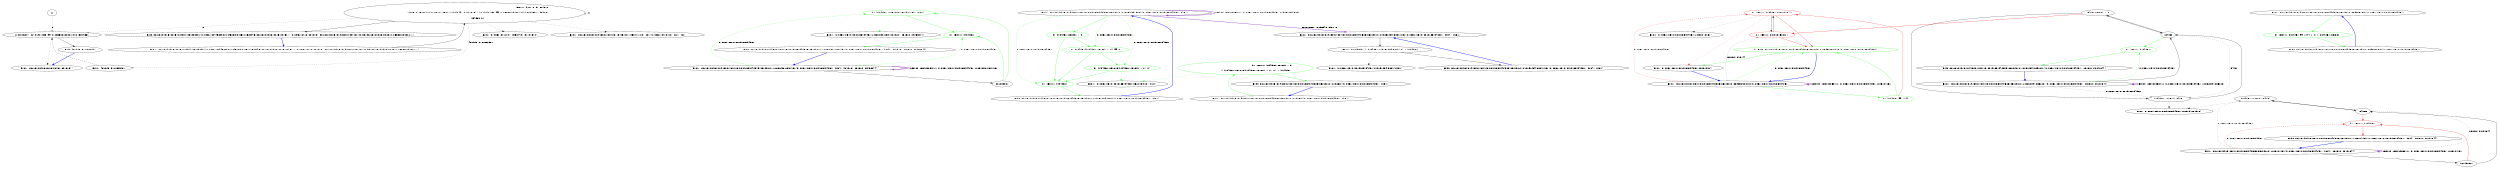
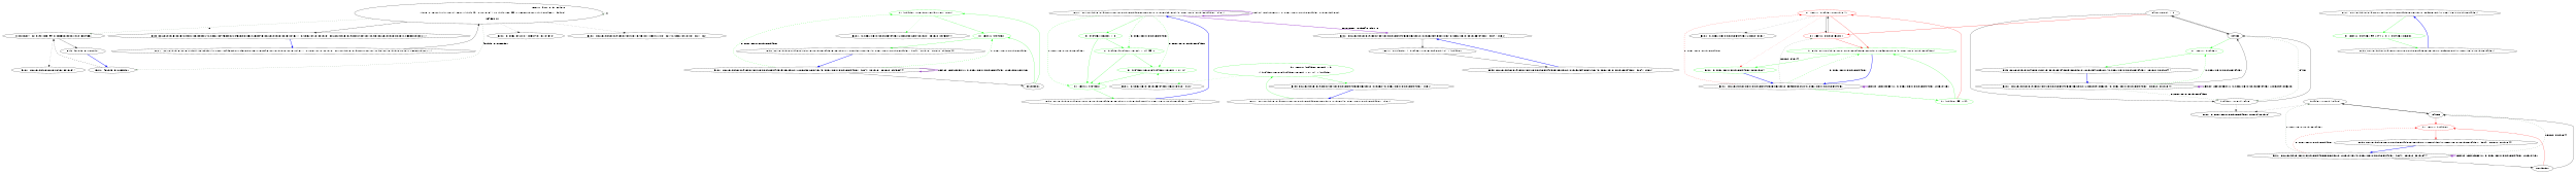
  digraph {
    fontname="DejaVu Sans Mono"
    node [fontname="DejaVu Sans Mono" cluster="CommandLine.Infrastructure.StringBuilderExtensions.TrimEndIfMatch(System.Text.StringBuilder, char)" span="0-0" file="StringBuilderExtensions.cs"]
    edge [color=green fontname="DejaVu Sans Mono" style=solid]
-   n1 [label=t cluster="" span="" file=""]
    n2 [cluster="lambda expression" label="t.IsName() && info.Tag == TypeDescriptorKind.Boolean" span="16-16" file=""]
    n3 [cluster="lambda expression" label="Exit lambda expression" span="16-16" file=""]
    n4 [cluster="CommandLine.Core.Token.IsName()" label="Entry CommandLine.Core.Token.IsName()" span="68-68" file=""]
    n5 [cluster="CommandLine.Core.Switch.Partition(System.Collections.Generic.IEnumerable<CommandLine.Core.Token>, System.Func<string, CommandLine.Infrastructure.Maybe<CommandLine.Core.TypeDescriptor>>)" label="Entry CommandLine.Core.Switch.Partition(System.Collections.Generic.IEnumerable<CommandLine.Core.Token>, System.Func<string, CommandLine.Infrastructure.Maybe<CommandLine.Core.TypeDescriptor>>)" span="11-11" file=""]
    n6 [cluster="CommandLine.Core.Switch.Partition(System.Collections.Generic.IEnumerable<CommandLine.Core.Token>, System.Func<string, CommandLine.Infrastructure.Maybe<CommandLine.Core.TypeDescriptor>>)" label="return from t in tokens\r\n                   where typeLookup(t.Text).Return(info => t.IsName() && info.Tag == TypeDescriptorKind.Boolean, false)\r\n                   select t;" span="15-17" file=""]
    n7 [cluster="CommandLine.Core.Switch.Partition(System.Collections.Generic.IEnumerable<CommandLine.Core.Token>, System.Func<string, CommandLine.Infrastructure.Maybe<CommandLine.Core.TypeDescriptor>>)" label="Exit CommandLine.Core.Switch.Partition(System.Collections.Generic.IEnumerable<CommandLine.Core.Token>, System.Func<string, CommandLine.Infrastructure.Maybe<CommandLine.Core.TypeDescriptor>>)" span="11-11" file=""]
    n8 [cluster="System.Func<T, TResult>.Invoke(T)" label="Entry System.Func<T, TResult>.Invoke(T)" file=""]
    n9 [cluster="CommandLine.Infrastructure.Maybe<T1>.Return<T1, T2>(System.Func<T1, T2>, T2)" label="Entry CommandLine.Infrastructure.Maybe<T1>.Return<T1, T2>(System.Func<T1, T2>, T2)" span="100-100" file=""]
    n10 [cluster="lambda expression" label="Entry lambda expression" span="16-16" file=""]
    n11 [cluster="System.Text.StringBuilder.AppendFormat(string, params object[])" label="Entry System.Text.StringBuilder.AppendFormat(string, params object[])"]
    n12 [label="Entry CommandLine.Infrastructure.StringBuilderExtensions.TrimEndIfMatch(System.Text.StringBuilder, char)" span="87-87"]
    n13 [color=green community=0 label="0: builder.Length > 0" span="89-89"]
    n14 [color=green community=0 label="1: builder[builder.Length - 1] == c" span="90-90"]
    n15 [color=green community=0 label="0: return builder;" span="92-92"]
    n16 [color=green community=0 label="0: builder.Remove(builder.Length - 1, 1)" span="91-91"]
    n17 [cluster="CommandLine.Infrastructure.StringBuilderExtensions.TrimEndIfMatchWhen(System.Text.StringBuilder, bool, char)" label="Entry CommandLine.Infrastructure.StringBuilderExtensions.TrimEndIfMatchWhen(System.Text.StringBuilder, bool, char)" span="95-95"]
    n18 [label="Exit CommandLine.Infrastructure.StringBuilderExtensions.TrimEndIfMatch(System.Text.StringBuilder, char)" span="87-87"]
    n19 [cluster="System.Text.StringBuilder.Remove(int, int)" label="Entry System.Text.StringBuilder.Remove(int, int)"]
    n20 [cluster="CommandLine.Infrastructure.StringBuilderExtensions.TrimEndIfMatchWhen(System.Text.StringBuilder, bool, char)" label="return condition ? builder.TrimEndIfMatch(c) : builder;" span="97-97"]
    n21 [cluster="CommandLine.Infrastructure.StringBuilderExtensions.AppendFormatWhen(System.Text.StringBuilder, bool, string, params object[])" label="Entry CommandLine.Infrastructure.StringBuilderExtensions.AppendFormatWhen(System.Text.StringBuilder, bool, string, params object[])" span="33-33"]
    n22 [cluster="CommandLine.Infrastructure.StringBuilderExtensions.AppendFormatWhen(System.Text.StringBuilder, bool, string, params object[])" color=green community=0 label="0: builder.AppendFormat(format, args)" span="37-37"]
    n23 [cluster="CommandLine.Infrastructure.StringBuilderExtensions.AppendFormatWhen(System.Text.StringBuilder, bool, string, params object[])" label=condition span="35-35"]
    n24 [cluster="CommandLine.Infrastructure.StringBuilderExtensions.AppendFormatWhen(System.Text.StringBuilder, bool, string, params object[])" color=green community=0 label="1: return builder;" span="39-39"]
    n25 [cluster="CommandLine.Infrastructure.StringBuilderExtensions.AppendFormatWhen(System.Text.StringBuilder, bool, string, params object[])" label="Exit CommandLine.Infrastructure.StringBuilderExtensions.AppendFormatWhen(System.Text.StringBuilder, bool, string, params object[])" span="33-33"]
    n26 [cluster="System.Text.StringBuilder.Append(char)" label="Entry System.Text.StringBuilder.Append(char)"]
    n27 [cluster="CommandLine.Text.StringBuilderExtensions.SafeToString(System.Text.StringBuilder)" label="Entry CommandLine.Text.StringBuilderExtensions.SafeToString(System.Text.StringBuilder)" span="21-21"]
    n28 [cluster="CommandLine.Text.StringBuilderExtensions.SafeToString(System.Text.StringBuilder)" color=green community=1 label="0: builder == null" span="23-23"]
    n29 [cluster="CommandLine.Text.StringBuilderExtensions.SafeToString(System.Text.StringBuilder)" color=red community=0 label="1: return string.Empty;" span="25-25"]
    n30 [cluster="CommandLine.Text.StringBuilderExtensions.SafeToString(System.Text.StringBuilder)" color=green community=0 label="0: Exit CommandLine.Text.StringBuilderExtensions.SafeToString(System.Text.StringBuilder)" span="21-21"]
    n31 [cluster="CommandLine.Text.StringBuilderExtensions.SafeToString(System.Text.StringBuilder)" color=red community=0 label="1: return builder.ToString();" span="27-27"]
-   n32 [cluster="System.Text.StringBuilder.ToString()" label="Entry System.Text.StringBuilder.ToString()"]
+   n32 [cluster="System.Text.StringBuilder.ToString()" label="Entry System.Text.StringBuilder.ToString()" color=green]
    n33 [cluster="CommandLine.Infrastructure.StringBuilderExtensions.AppendIfNotEmpty(System.Text.StringBuilder, params string[])" label="Entry CommandLine.Infrastructure.StringBuilderExtensions.AppendIfNotEmpty(System.Text.StringBuilder, params string[])" span="59-59"]
    n34 [cluster="CommandLine.Infrastructure.StringBuilderExtensions.AppendIfNotEmpty(System.Text.StringBuilder, params string[])" color=green community=0 label="1: return builder;" span="68-68"]
    n35 [cluster="CommandLine.Infrastructure.StringBuilderExtensions.AppendIfNotEmpty(System.Text.StringBuilder, params string[])" label=values span="61-61"]
    n36 [cluster="CommandLine.Infrastructure.StringBuilderExtensions.AppendIfNotEmpty(System.Text.StringBuilder, params string[])" label="builder.Append(value)" span="65-65"]
    n37 [cluster="CommandLine.Infrastructure.StringBuilderExtensions.AppendIfNotEmpty(System.Text.StringBuilder, params string[])" label="Exit CommandLine.Infrastructure.StringBuilderExtensions.AppendIfNotEmpty(System.Text.StringBuilder, params string[])" span="59-59"]
    n38 [cluster="CommandLine.Infrastructure.StringBuilderExtensions.AppendIfNotEmpty(System.Text.StringBuilder, params string[])" label="value.Length > 0" span="63-63"]
    n39 [cluster="System.Text.StringBuilder.Append(string)" label="Entry System.Text.StringBuilder.Append(string)"]
    n40 [cluster="CommandLine.Infrastructure.StringBuilderExtensions.SafeLength(System.Text.StringBuilder)" label="Entry CommandLine.Infrastructure.StringBuilderExtensions.SafeLength(System.Text.StringBuilder)" span="76-76"]
    n41 [cluster="CommandLine.Infrastructure.StringBuilderExtensions.SafeLength(System.Text.StringBuilder)" color=green community=0 label="0: return builder == null ? 0 : builder.Length;" span="78-78"]
    n42 [cluster="CommandLine.Infrastructure.StringBuilderExtensions.SafeLength(System.Text.StringBuilder)" label="Exit CommandLine.Infrastructure.StringBuilderExtensions.SafeLength(System.Text.StringBuilder)" span="76-76"]
    n43 [cluster="CommandLine.Infrastructure.StringBuilderExtensions.TrimEnd(System.Text.StringBuilder, char)" label="Entry CommandLine.Infrastructure.StringBuilderExtensions.TrimEnd(System.Text.StringBuilder, char)" span="81-81"]
    n44 [cluster="CommandLine.Infrastructure.StringBuilderExtensions.TrimEnd(System.Text.StringBuilder, char)" color=green community=0 label="0: return builder.Length > 0\r\n                ? builder.Remove(builder.Length - 1, 1) : builder;" span="83-84"]
    n45 [cluster="CommandLine.Infrastructure.StringBuilderExtensions.TrimEnd(System.Text.StringBuilder, char)" label="Exit CommandLine.Infrastructure.StringBuilderExtensions.TrimEnd(System.Text.StringBuilder, char)" span="81-81"]
    n46 [cluster="CommandLine.Text.StringBuilderExtensions.AppendWhen(System.Text.StringBuilder, bool, params string[])" label="Entry CommandLine.Text.StringBuilderExtensions.AppendWhen(System.Text.StringBuilder, bool, params string[])" span="9-9"]
    n47 [cluster="CommandLine.Text.StringBuilderExtensions.AppendWhen(System.Text.StringBuilder, bool, params string[])" label=condition span="11-11"]
    n48 [cluster="CommandLine.Text.StringBuilderExtensions.AppendWhen(System.Text.StringBuilder, bool, params string[])" label=values span="13-13"]
    n49 [cluster="CommandLine.Text.StringBuilderExtensions.AppendWhen(System.Text.StringBuilder, bool, params string[])" label="builder.Append(value)" span="15-15"]
    n50 [cluster="CommandLine.Text.StringBuilderExtensions.AppendWhen(System.Text.StringBuilder, bool, params string[])" color=red community=0 label="0: return builder;" span="18-18"]
    n51 [cluster="CommandLine.Text.StringBuilderExtensions.AppendWhen(System.Text.StringBuilder, bool, params string[])" label="Exit CommandLine.Text.StringBuilderExtensions.AppendWhen(System.Text.StringBuilder, bool, params string[])" span="9-9"]
    n52 [cluster="CommandLine.Infrastructure.StringBuilderExtensions.TrimEndIfMatchWhen(System.Text.StringBuilder, bool, char)" label="Exit CommandLine.Infrastructure.StringBuilderExtensions.TrimEndIfMatchWhen(System.Text.StringBuilder, bool, char)" span="95-95"]
-   n53 [cluster="System.Text.StringBuilder.TrimEndIfMatch(char)" label="Entry System.Text.StringBuilder.TrimEndIfMatch(char)" span="87-87"]
-   n1 -> n2 [color=darkseagreen4 label=t style=dashed]
    n2 -> n3 [color=""]
    n2 -> n4 [style=dotted color=""]
-   n3 -> n4 [color=blue style=bold]
+   n3 -> n10 [color=blue style=bold]
    n5 -> n6 [color=""]
    n6 -> n2 [color=darkseagreen4 label=t style=dashed]
    n6 -> n6 [color=darkseagreen4 label=t style=dashed]
    n6 -> n7 [color=""]
    n6 -> n8 [style=dotted color=""]
    n6 -> n9 [style=dotted color=""]
    n6 -> n10 [color=darkseagreen4 label="lambda expression" style=dashed]
    n7 -> n5 [color=blue style=bold]
    n10 -> n2 [style=dashed color=""]
    n12 -> n12 [color=darkorchid label="method methodReturn System.Text.StringBuilder TrimEndIfMatch" style=bold]
    n12 -> n13
    n12 -> n14 [label="System.Text.StringBuilder" style=dashed]
    n12 -> n15 [label="System.Text.StringBuilder" style=dashed]
    n12 -> n16 [label="System.Text.StringBuilder" style=dashed]
    n12 -> n17 [color=darkorchid label="Parameter variable char c" style=bold]
    n13 -> n14
    n13 -> n15
    n14 -> n15
    n14 -> n16
    n15 -> n18
    n16 -> n15
-   n16 -> n19 [style=dotted]
+   n19 -> n16 [style=dotted]
    n17 -> n20 [color=""]
    n18 -> n12 [color=blue style=bold]
    n20 -> n52 [color=""]
-   n20 -> n53 [style=dotted color=""]
    n21 -> n21 [color=darkorchid label="method methodReturn System.Text.StringBuilder AppendFormatWhen" style=bold]
    n21 -> n22 [label="System.Text.StringBuilder" style=dashed]
    n21 -> n23 [color=""]
    n21 -> n24 [label="System.Text.StringBuilder" style=dashed]
    n22 -> n11 [style=dotted]
    n22 -> n24
    n23 -> n22
    n23 -> n24
    n24 -> n25
    n25 -> n21 [color=blue style=bold]
    n27 -> n27 [color=darkorchid label="method methodReturn System.Text.StringBuilder AppendWhen" style=bold]
    n27 -> n28
    n27 -> n29 [color=darkseagreen4 label="params char[]" style=dashed]
    n27 -> n30 [label="System.Text.StringBuilder" style=dashed]
    n27 -> n31 [color=red label="System.Text.StringBuilder" style=dashed]
    n28 -> n30
    n28 -> n31 [color=red]
    n29 -> n30 [color=red]
    n29 -> n31 [color=""]
    n30 -> n27 [color=blue style=bold]
    n30 -> n32
    n31 -> n26 [style=dotted color=""]
    n31 -> n29 [color=""]
    n31 -> n30 [color=red]
    n31 -> n32 [color=red style=dotted]
    n32 -> n27 [color=blue style=bold]
    n33 -> n33 [color=darkorchid label="method methodReturn System.Text.StringBuilder AppendIfNotEmpty" style=bold]
    n33 -> n34 [label="System.Text.StringBuilder" style=dashed]
    n33 -> n35 [color=""]
    n33 -> n36 [color=darkseagreen4 label="System.Text.StringBuilder" style=dashed]
    n34 -> n37
    n35 -> n34
    n35 -> n36 [color=darkseagreen4 label=value style=dashed]
    n35 -> n38 [color=""]
    n36 -> n35 [color=""]
    n36 -> n39 [style=dotted color=""]
    n37 -> n33 [color=blue style=bold]
    n38 -> n29 [color=red]
    n38 -> n35 [color=""]
    n38 -> n36 [color=""]
    n40 -> n41
    n41 -> n42
    n42 -> n40 [color=blue style=bold]
    n43 -> n44
    n44 -> n19 [style=dotted]
    n44 -> n45
    n45 -> n43 [color=blue style=bold]
    n46 -> n46 [color=darkorchid label="method methodReturn System.Text.StringBuilder AppendWhen" style=bold]
    n46 -> n47 [color=""]
    n46 -> n48 [color=darkseagreen4 label="params string[]" style=dashed]
    n46 -> n49 [color=darkseagreen4 label="System.Text.StringBuilder" style=dashed]
    n46 -> n50 [color=red label="System.Text.StringBuilder" style=dashed]
    n47 -> n48 [color=""]
    n47 -> n50 [color=red]
    n48 -> n49 [color=""]
    n48 -> n50 [color=red]
    n49 -> n39 [style=dotted color=""]
    n49 -> n48 [color=""]
    n50 -> n51 [color=red]
    n51 -> n46 [color=blue style=bold]
    n52 -> n17 [color=blue style=bold]
  }
